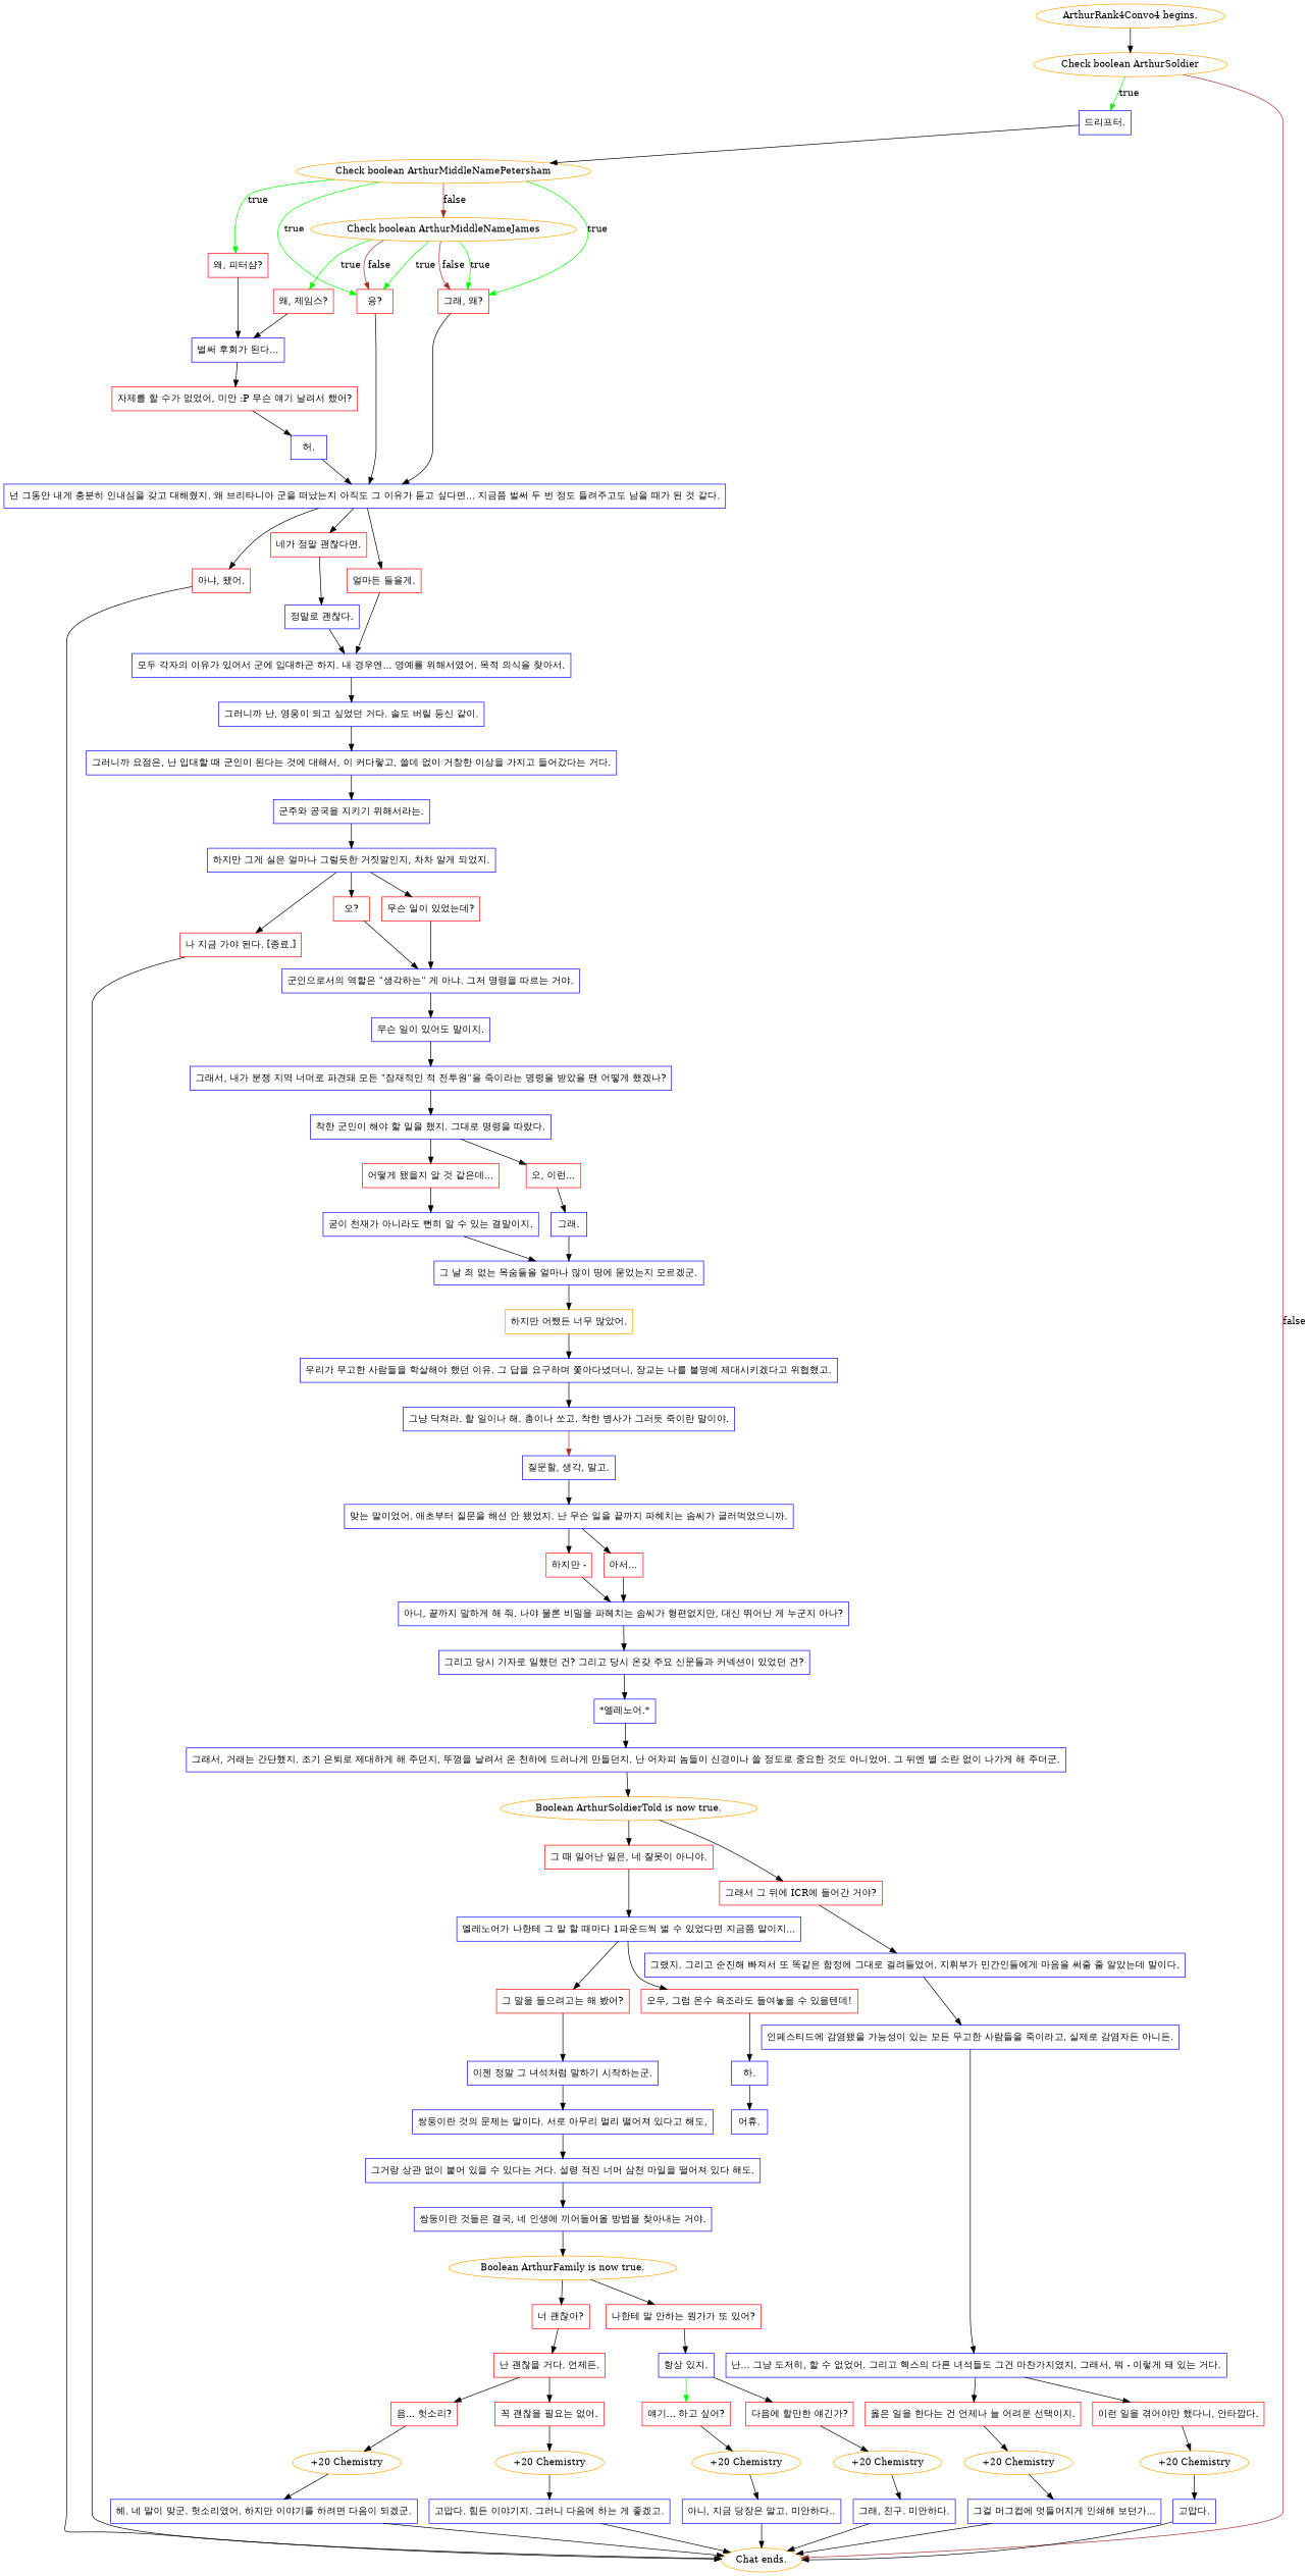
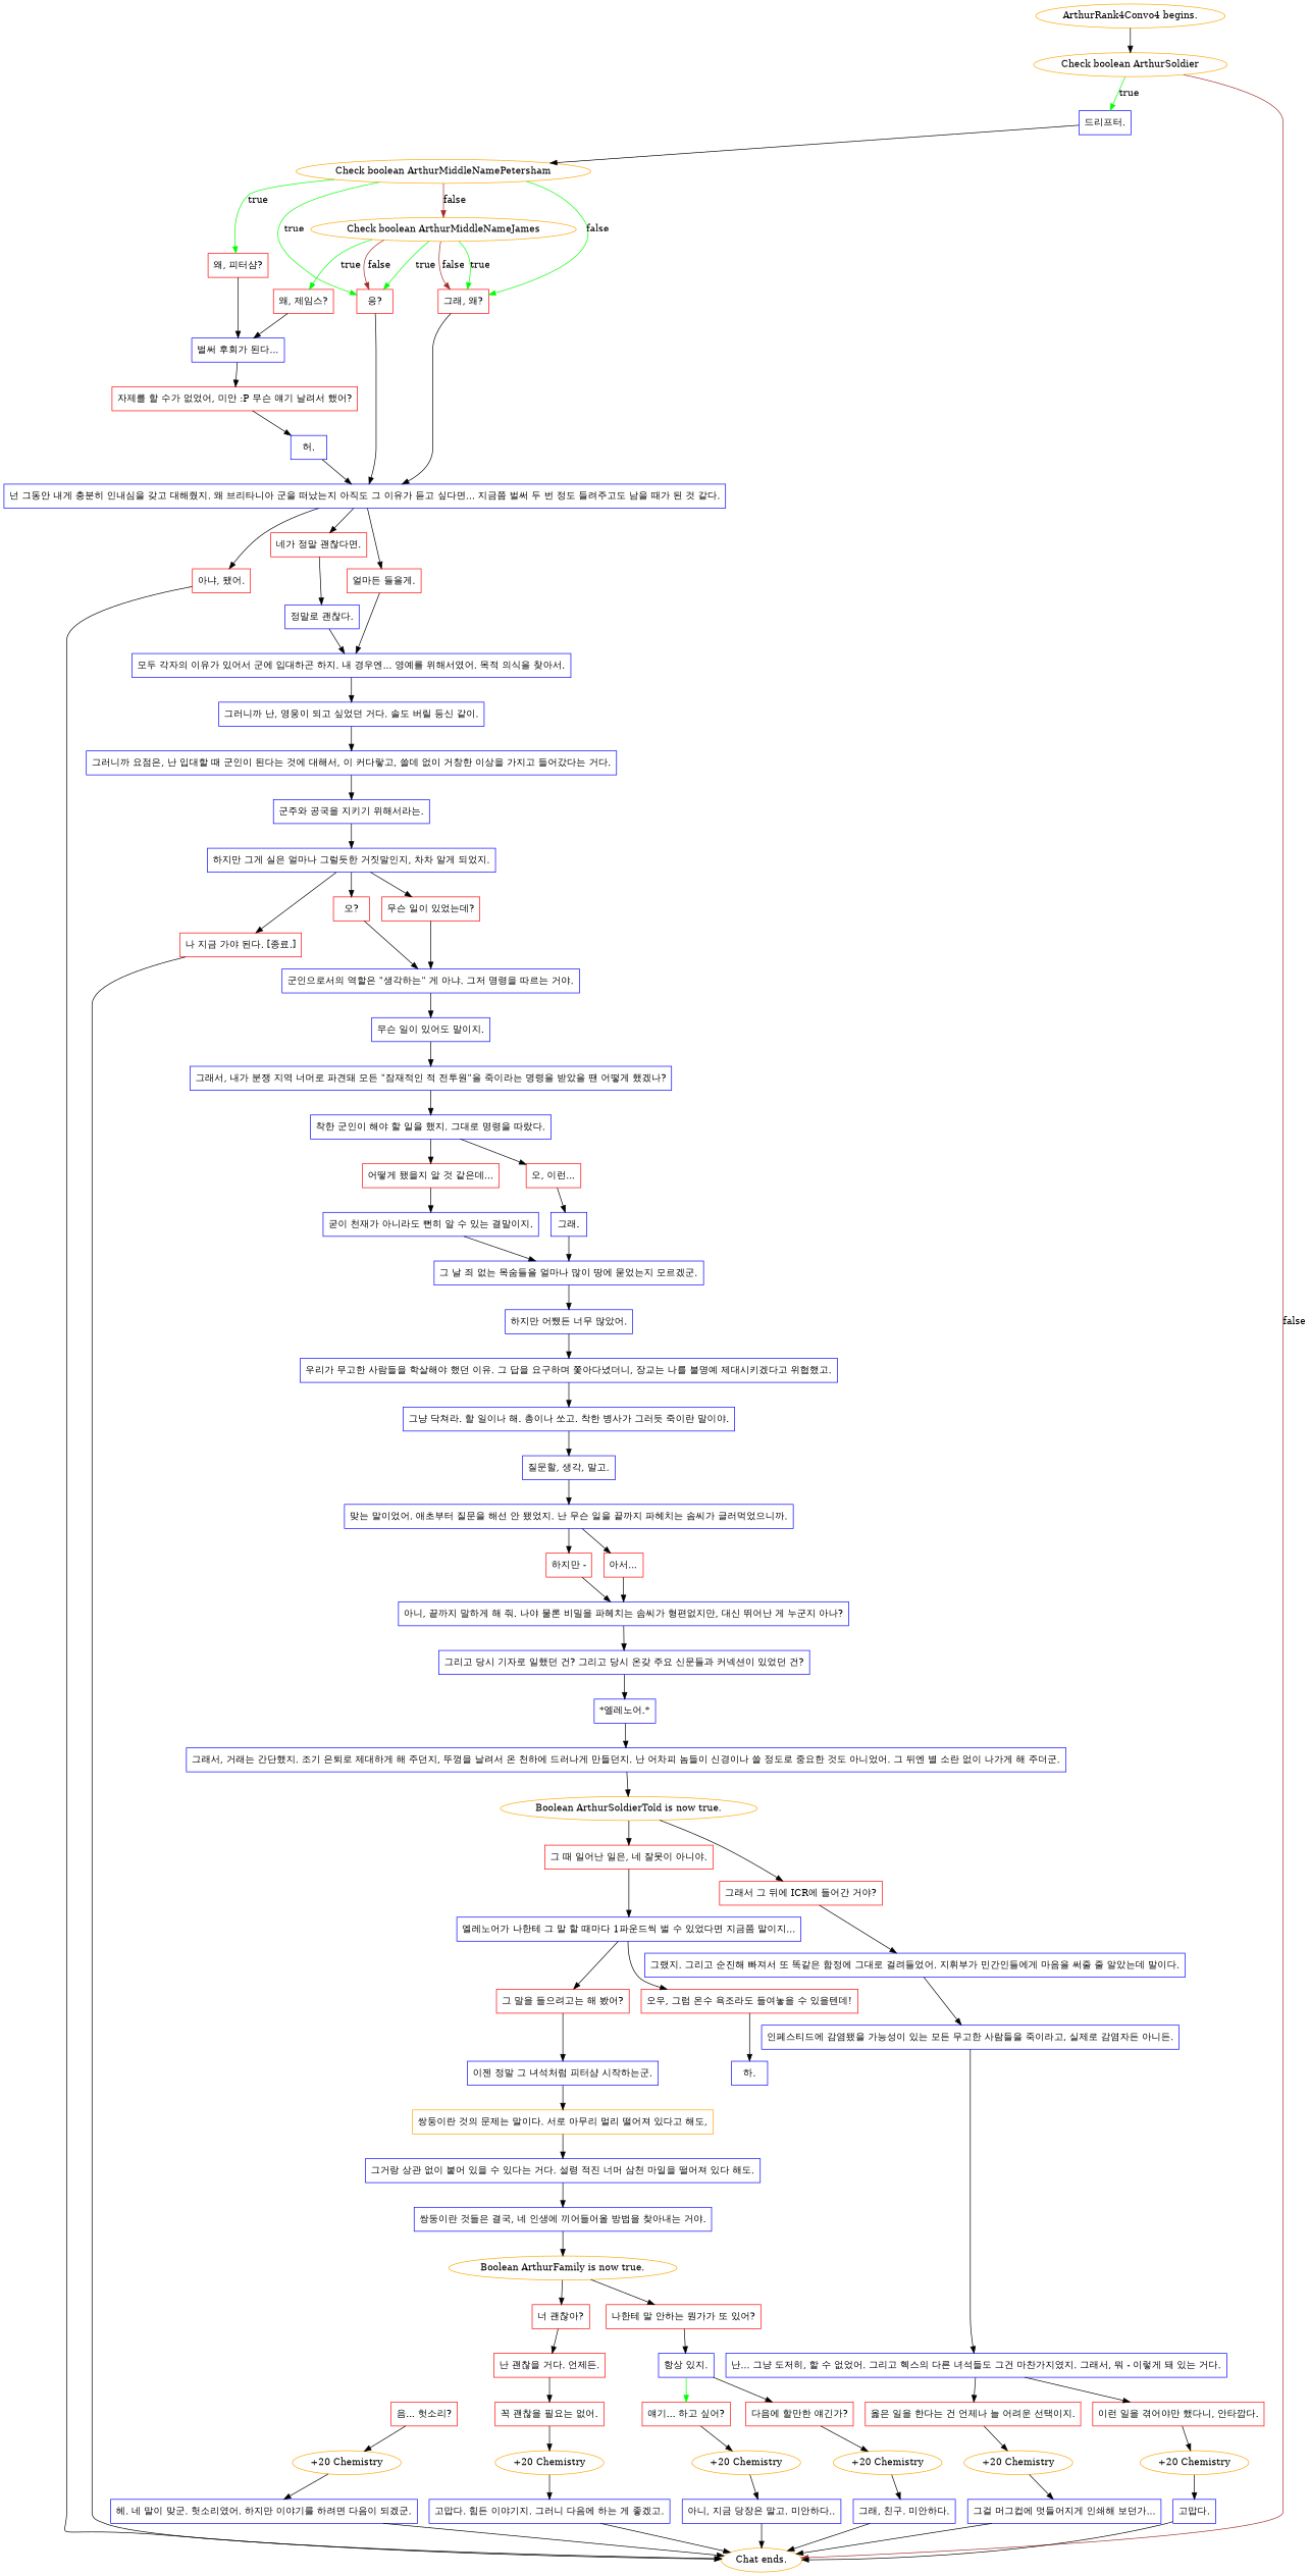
  digraph {
    node [color=blue shape=box]
    "ArthurRank4Convo4 begins." [color=orange shape=""]
    n2 [color=orange label="Check boolean ArthurSoldier" shape=""]
    n3 [label="드리프터."]
    "Chat ends." [color=orange shape=""]
    n5 [color=orange label="Check boolean ArthurMiddleNamePetersham" shape=""]
    n6 [color=red label="왜, 피터샴?"]
    n7 [color=red label="응?"]
    n8 [color=red label="그래, 왜?"]
    n9 [color=orange label="Check boolean ArthurMiddleNameJames" shape=""]
    n10 [label="벌써 후회가 된다..."]
    n11 [label="넌 그동안 내게 충분히 인내심을 갖고 대해줬지. 왜 브리타니아 군을 떠났는지 아직도 그 이유가 듣고 싶다면... 지금쯤 벌써 두 번 정도 들려주고도 남을 때가 된 것 같다."]
    n12 [color=red label="왜, 제임스?"]
    n13 [color=red label="자제를 할 수가 없었어, 미안 :P 무슨 얘기 날려서 했어?"]
    n14 [color=red label="네가 정말 괜찮다면."]
    n15 [color=red label="얼마든 들을게."]
    n16 [color=red label="아냐, 됐어."]
    n17 [label="허."]
    n18 [label="정말로 괜찮다."]
    n19 [label="모두 각자의 이유가 있어서 군에 입대하곤 하지. 내 경우엔... 영예를 위해서였어. 목적 의식을 찾아서."]
    n20 [label="그러니까 난, 영웅이 되고 싶었던 거다. 솔도 버릴 등신 같이."]
    n21 [label="그러니까 요점은, 난 입대할 때 군인이 된다는 것에 대해서, 이 커다랗고, 쓸데 없이 거창한 이상을 가지고 들어갔다는 거다."]
    n22 [label="군주와 공국을 지키기 위해서라는."]
    n23 [label="하지만 그게 실은 얼마나 그럴듯한 거짓말인지, 차차 알게 되었지."]
    n24 [color=red label="무슨 일이 있었는데?"]
    n25 [color=red label="오?"]
    n26 [color=red label="나 지금 가야 된다. [종료.]"]
    n27 [label="군인으로서의 역할은 \"생각하는\" 게 아냐. 그저 명령을 따르는 거야."]
    n28 [label="무슨 일이 있어도 말이지."]
    n29 [label="그래서, 내가 분쟁 지역 너머로 파견돼 모든 \"잠재적인 적 전투원\"을 죽이라는 명령을 받았을 땐 어떻게 했겠나?"]
    n30 [label="착한 군인이 해야 할 일을 했지. 그대로 명령을 따랐다."]
    n31 [color=red label="어떻게 됐을지 알 것 같은데..."]
    n32 [color=red label="오, 이런..."]
    n33 [label="굳이 천재가 아니라도 뻔히 알 수 있는 결말이지."]
    n34 [label="그래."]
    n35 [label="그 날 죄 없는 목숨들을 얼마나 많이 땅에 묻었는지 모르겠군."]
-   n36 [color=orange label="하지만 어쨌든 너무 많았어."]
+   n36 [label="하지만 어쨌든 너무 많았어."]
    n37 [label="우리가 무고한 사람들을 학살해야 했던 이유. 그 답을 요구하며 쫓아다녔더니, 장교는 나를 불명예 제대시키겠다고 위협했고."]
    n38 [label="그냥 닥쳐라. 할 일이나 해. 총이나 쏘고. 착한 병사가 그러듯 죽이란 말이야."]
    n39 [label="질문할, 생각, 말고."]
    n40 [label="맞는 말이었어. 애초부터 질문을 해선 안 됐었지. 난 무슨 일을 끝까지 파헤치는 솜씨가 글러먹었으니까."]
    n41 [color=red label="하지만 -"]
    n42 [color=red label="아서..."]
    n43 [label="아니, 끝까지 말하게 해 줘. 나야 물론 비밀을 파헤치는 솜씨가 형편없지만, 대신 뛰어난 게 누군지 아나?"]
    n44 [label="그리고 당시 기자로 일했던 건? 그리고 당시 온갖 주요 신문들과 커넥션이 있었던 건?"]
    n45 [label="*엘레노어.*"]
    n46 [label="그래서, 거래는 간단했지. 조기 은퇴로 제대하게 해 주던지, 뚜껑을 날려서 온 천하에 드러나게 만들던지. 난 어차피 놈들이 신경이나 쓸 정도로 중요한 것도 아니었어. 그 뒤엔 별 소란 없이 나가게 해 주더군."]
    n47 [color=orange label="Boolean ArthurSoldierTold is now true." shape=""]
    n48 [color=red label="그래서 그 뒤에 ICR에 들어간 거야?"]
    n49 [color=red label="그 때 일어난 일은, 네 잘못이 아니야."]
    n50 [label="그랬지. 그리고 순진해 빠져서 또 똑같은 함정에 그대로 걸려들었어. 지휘부가 민간인들에게 마음을 써줄 줄 알았는데 말이다."]
    n51 [label="엘레노어가 나한테 그 말 할 때마다 1파운드씩 벌 수 있었다면 지금쯤 말이지..."]
    n52 [label="인페스티드에 감염됐을 가능성이 있는 모든 무고한 사람들을 죽이라고, 실제로 감염자든 아니든."]
    n53 [color=red label="그 말을 들으려고는 해 봤어?"]
    n54 [color=red label="오우, 그럼 온수 욕조라도 들여놓을 수 있을텐데!"]
    n55 [label="난... 그냥 도저히, 할 수 없었어. 그리고 헥스의 다른 녀석들도 그건 마찬가지였지. 그래서, 뭐 - 이렇게 돼 있는 거다."]
-   n56 [label="이젠 정말 그 녀석처럼 말하기 시작하는군."]
+   n56 [label="이젠 정말 그 녀석처럼 피터샴 시작하는군."]
    n57 [label="하."]
    n58 [color=red label="이런 일을 겪어야만 했다니, 안타깝다."]
    n59 [color=red label="옳은 일을 한다는 건 언제나 늘 어려운 선택이지."]
-   n60 [label="쌍둥이란 것의 문제는 말이다. 서로 아무리 멀리 떨어져 있다고 해도,"]
-   n61 [label="어휴."]
+   n60 [color=orange label="쌍둥이란 것의 문제는 말이다. 서로 아무리 멀리 떨어져 있다고 해도,"]
    n62 [color=orange label="+20 Chemistry" shape=""]
    n63 [color=orange label="+20 Chemistry" shape=""]
    n64 [label="그거랑 상관 없이 붙어 있을 수 있다는 거다. 설령 적진 너머 삼천 마일을 떨어져 있다 해도."]
    n65 [label="고맙다."]
    n66 [label="그걸 머그컵에 멋들어지게 인쇄해 보던가..."]
    n67 [label="쌍둥이란 것들은 결국, 네 인생에 끼어들어올 방법을 찾아내는 거야."]
    n68 [color=orange label="Boolean ArthurFamily is now true." shape=""]
    n69 [color=red label="너 괜찮아?"]
    n70 [color=red label="나한테 말 안하는 뭔가가 또 있어?"]
    n71 [color=red label="난 괜찮을 거다. 언제든."]
    n72 [label="항상 있지."]
    n73 [color=red label="꼭 괜찮을 필요는 없어."]
    n74 [color=red label="음... 헛소리?"]
    n75 [color=red label="다음에 할만한 얘긴가?"]
    n76 [color=red label="얘기... 하고 싶어?"]
    n77 [color=orange label="+20 Chemistry" shape=""]
    n78 [color=orange label="+20 Chemistry" shape=""]
    n79 [color=orange label="+20 Chemistry" shape=""]
    n80 [color=orange label="+20 Chemistry" shape=""]
    n81 [label="고맙다. 힘든 이야기지. 그러니 다음에 하는 게 좋겠고."]
    n82 [label="헤. 네 말이 맞군. 헛소리였어. 하지만 이야기를 하려면 다음이 되겠군."]
    n83 [label="그래, 친구. 미안하다."]
    n84 [label="아니, 지금 당장은 말고. 미안하다.."]
    "ArthurRank4Convo4 begins." -> n2
    n2 -> n3 [color=green label=true]
    n2 -> "Chat ends." [color=brown label=false]
    n3 -> n5
    n5 -> n6 [color=green label=true]
    n5 -> n7 [color=green label=true]
-   n5 -> n8 [color=green label=true]
+   n5 -> n8 [color=green label=false]
    n5 -> n9 [color=brown label=false]
    n6 -> n10
    n7 -> n11
    n8 -> n11
    n9 -> n7 [color=green label=true]
    n9 -> n7 [color=brown label=false]
    n9 -> n8 [color=green label=true]
    n9 -> n8 [color=brown label=false]
    n9 -> n12 [color=green label=true]
    n10 -> n13
    n11 -> n14
    n11 -> n15
    n11 -> n16
    n12 -> n10
    n13 -> n17
    n14 -> n18
    n15 -> n19
    n16 -> "Chat ends."
    n17 -> n11
    n18 -> n19
    n19 -> n20
    n20 -> n21
    n21 -> n22
    n22 -> n23
    n23 -> n24
    n23 -> n25
    n23 -> n26
    n24 -> n27
    n25 -> n27
    n26 -> "Chat ends."
    n27 -> n28
    n28 -> n29
    n29 -> n30
    n30 -> n31
    n30 -> n32
    n31 -> n33
    n32 -> n34
    n33 -> n35
    n34 -> n35
    n35 -> n36
    n36 -> n37
    n37 -> n38
-   n38 -> n39 [color=brown]
+   n38 -> n39
    n39 -> n40
    n40 -> n41
    n40 -> n42
    n41 -> n43
    n42 -> n43
    n43 -> n44
    n44 -> n45
    n45 -> n46
    n46 -> n47
    n47 -> n48
    n47 -> n49
    n48 -> n50
    n49 -> n51
    n50 -> n52
    n51 -> n53
    n51 -> n54
    n52 -> n55
    n53 -> n56
    n54 -> n57
    n55 -> n58
    n55 -> n59
    n56 -> n60
-   n57 -> n61
    n58 -> n62
    n59 -> n63
    n60 -> n64
    n62 -> n65
    n63 -> n66
    n64 -> n67
    n65 -> "Chat ends."
    n66 -> "Chat ends."
    n67 -> n68
    n68 -> n69
    n68 -> n70
    n69 -> n71
    n70 -> n72
    n71 -> n73
-   n71 -> n74
    n72 -> n75
    n72 -> n76 [color=green]
    n73 -> n77
    n74 -> n78
    n75 -> n79
    n76 -> n80
    n77 -> n81
    n78 -> n82
    n79 -> n83
    n80 -> n84
    n81 -> "Chat ends."
    n82 -> "Chat ends."
    n83 -> "Chat ends."
    n84 -> "Chat ends."
  }
